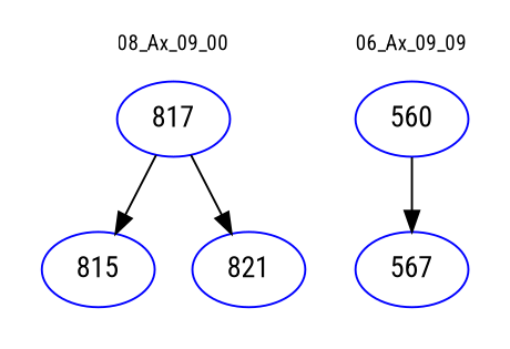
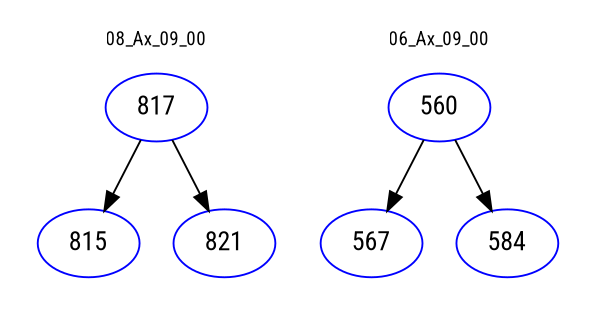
  digraph {
    fontname="Roboto Condensed"
    node [color=blue fontname="Roboto Condensed"]
    edge [color=black fontname="Roboto Condensed"]
    n1 [label=817]
    n2 [label=815]
    n3 [label=821]
    n4 [label=560]
    n5 [label=567]
+   n6 [label=584]
    subgraph cluster_1 {
      color=white
      fontsize=10
      label="08_Ax_09_00"
      n1
      n2
      n3
    }
    subgraph cluster_2 {
      color=white
      fontsize=10
-     label="06_Ax_09_09"
+     label="06_Ax_09_00"
      n4
      n5
+     n6
    }
    n1 -> n2
    n1 -> n3
    n4 -> n5
+   n4 -> n6
  }
